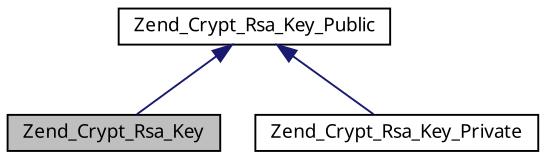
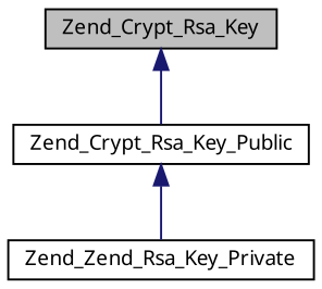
  digraph {
    fontname="Noto Sans"
    node [color=black fillcolor=white fontname="Noto Sans" fontsize=10 shape=record style=filled]
    edge [color=midnightblue dir=back fontname="Noto Sans" fontsize=10 labelfontname=Helvetica labelfontsize=10 style=solid]
    n1 [fillcolor=grey75 fontcolor=black height=0.2 label=Zend_Crypt_Rsa_Key width=0.4]
    n2 [height=0.2 label=Zend_Crypt_Rsa_Key_Public width=0.4]
-   n3 [height=0.2 label=Zend_Crypt_Rsa_Key_Private width=0.4]
-   n2 -> n1
+   n3 [height=0.2 label=Zend_Zend_Rsa_Key_Private width=0.4]
+   n1 -> n2
    n2 -> n3
  }
